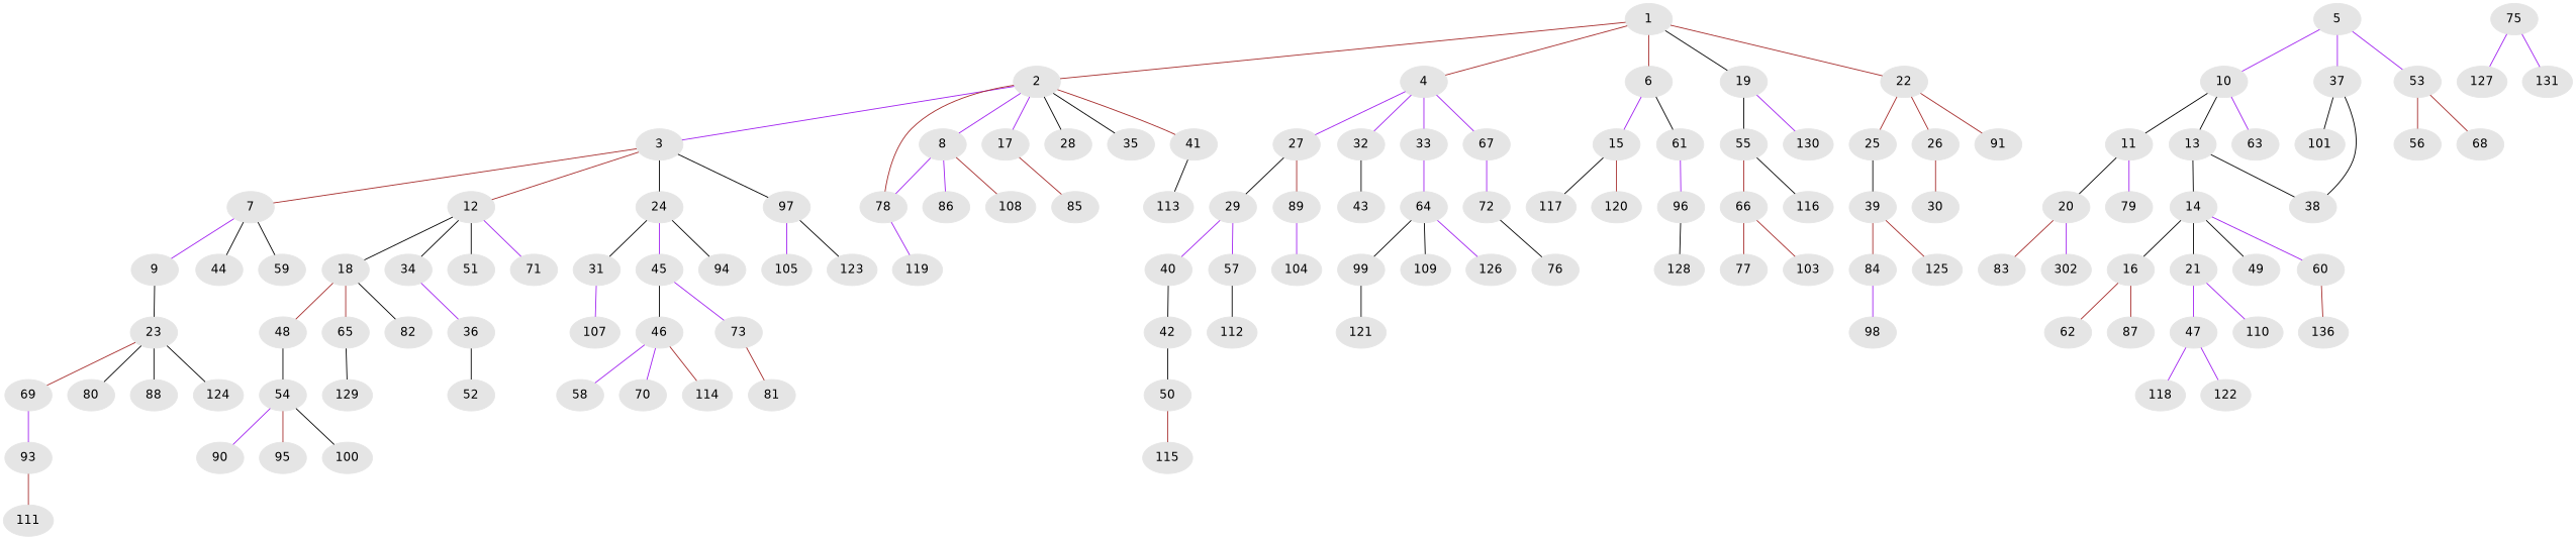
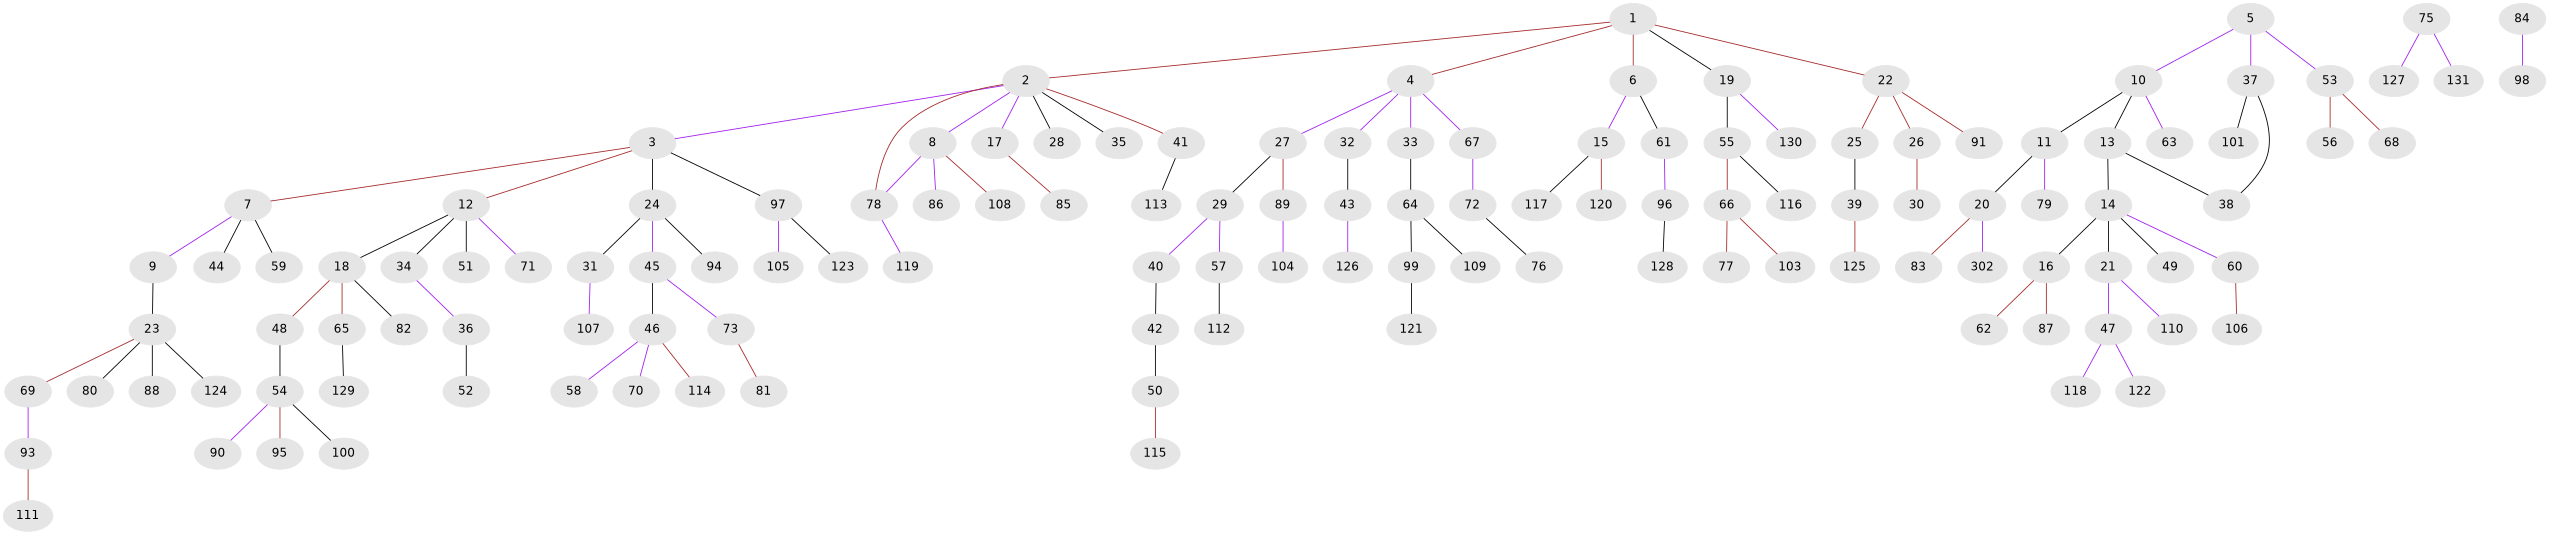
  graph {
    fontname="DejaVu Sans"
    node [color=gray90 fontname="DejaVu Sans" style=filled]
    edge [color=black fontname="DejaVu Sans"]
    1
    2
    4
    6
    19
    22
    3
    8
    17
    28
    35
    41
    78
    27
    32
    33
    67
    15
    61
    55
    130
    25
    26
    91
    7
    12
    24
    97
    5
    10
    37
    53
    86
    108
    85
    113
    9
    44
    59
    18
    34
    51
    71
    31
    45
    94
    105
    123
    29
    89
    43
    64
    72
    11
    13
    63
    101
    38
    56
    68
    117
    120
    96
    23
    119
    69
    80
    88
    124
    20
    79
    14
    83
    n74 [label=302]
    48
    65
    82
    36
    16
    21
    49
    60
    75
    127
    131
    62
    87
    47
    110
-   106 [label=136]
+   106
    54
    129
    66
    116
    118
    122
    39
    30
    93
    107
    46
    73
    84
    125
    40
    57
    104
    42
    112
    99
    109
    126
    52
    98
    50
    115
    58
    70
    114
    81
    90
    95
    100
    77
    103
    128
    121
    76
    111
    1 -- 2 [color=brown]
    1 -- 4 [color=brown]
    1 -- 6 [color=brown]
    1 -- 19
    1 -- 22 [color=brown]
    2 -- 3 [color=purple]
    2 -- 8 [color=purple]
    2 -- 17 [color=purple]
    2 -- 28
    2 -- 35
    2 -- 41 [color=brown]
    2 -- 78 [color=brown]
    4 -- 27 [color=purple]
    4 -- 32 [color=purple]
    4 -- 33 [color=purple]
    4 -- 67 [color=purple]
    6 -- 15 [color=purple]
    6 -- 61
    19 -- 55
    19 -- 130 [color=purple]
    22 -- 25 [color=brown]
    22 -- 26 [color=brown]
    22 -- 91 [color=brown]
    3 -- 7 [color=brown]
    3 -- 12 [color=brown]
    3 -- 24
    3 -- 97
    8 -- 78 [color=purple]
    8 -- 86 [color=purple]
    8 -- 108 [color=brown]
    17 -- 85 [color=brown]
    41 -- 113
    78 -- 119 [color=purple]
    27 -- 29
    27 -- 89 [color=brown]
    32 -- 43
-   33 -- 64 [color=purple]
+   33 -- 64
    67 -- 72 [color=purple]
    15 -- 117
    15 -- 120 [color=brown]
    61 -- 96 [color=purple]
    55 -- 66 [color=brown]
    55 -- 116
    25 -- 39
    26 -- 30 [color=brown]
    7 -- 9 [color=purple]
    7 -- 44
    7 -- 59
    12 -- 18
    12 -- 34
    12 -- 51
    12 -- 71 [color=purple]
    24 -- 31
    24 -- 45 [color=purple]
    24 -- 94
    97 -- 105 [color=purple]
    97 -- 123
    5 -- 10 [color=purple]
    5 -- 37 [color=purple]
    5 -- 53 [color=purple]
    10 -- 11
    10 -- 13
    10 -- 63 [color=purple]
    37 -- 101
    37 -- 38
    53 -- 56 [color=brown]
    53 -- 68 [color=brown]
    9 -- 23
    18 -- 48 [color=brown]
    18 -- 65 [color=brown]
    18 -- 82
    34 -- 36 [color=purple]
    31 -- 107 [color=purple]
    45 -- 46
    45 -- 73 [color=purple]
    29 -- 40 [color=purple]
    29 -- 57 [color=purple]
    89 -- 104 [color=purple]
    64 -- 99
    64 -- 109
-   64 -- 126 [color=purple]
+   43 -- 126 [color=purple]
    72 -- 76
    11 -- 20
    11 -- 79 [color=purple]
    13 -- 38
    13 -- 14
    96 -- 128
    23 -- 69 [color=brown]
    23 -- 80
    23 -- 88
    23 -- 124
    69 -- 93 [color=purple]
    20 -- 83 [color=brown]
    20 -- n74 [color=purple]
    14 -- 16
    14 -- 21
    14 -- 49
    14 -- 60 [color=purple]
    48 -- 54
    65 -- 129
    36 -- 52
    16 -- 62 [color=brown]
    16 -- 87 [color=brown]
    21 -- 47 [color=purple]
    21 -- 110 [color=purple]
    60 -- 106 [color=brown]
    75 -- 127 [color=purple]
    75 -- 131 [color=purple]
    47 -- 118 [color=purple]
    47 -- 122 [color=purple]
    54 -- 90 [color=purple]
    54 -- 95 [color=brown]
    54 -- 100
    66 -- 77 [color=brown]
    66 -- 103 [color=brown]
-   39 -- 84 [color=brown]
    39 -- 125 [color=brown]
    93 -- 111 [color=brown]
    46 -- 58 [color=purple]
    46 -- 70 [color=purple]
    46 -- 114 [color=brown]
    73 -- 81 [color=brown]
    84 -- 98 [color=purple]
    40 -- 42
    57 -- 112
    42 -- 50
    99 -- 121
    50 -- 115 [color=brown]
  }
